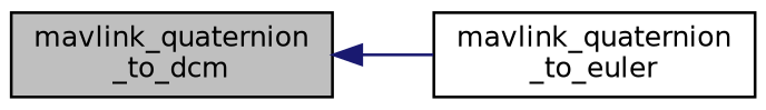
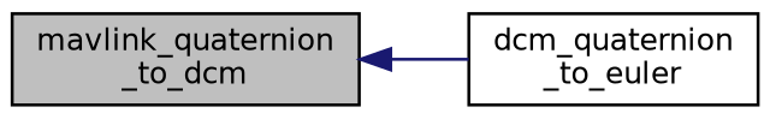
  digraph {
    rankdir=LR
    node [color=black fontname=Helvetica fontsize=10 shape=record style=filled]
    n1 [fillcolor=grey75 fontcolor=black height=0.2 label="mavlink_quaternion\l_to_dcm" width=0.4]
-   n2 [fillcolor=white height=0.2 label="mavlink_quaternion\l_to_euler" width=0.4]
+   n2 [fillcolor=white height=0.2 label="dcm_quaternion\l_to_euler" width=0.4]
    n1 -> n2 [color=midnightblue dir=back fontname=Helvetica fontsize=10 labelfontname=Helvetica labelfontsize=10 style=solid]
  }
